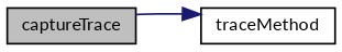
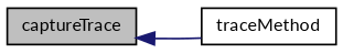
  digraph {
    rankdir=LR
    fontname=Lato
    node [color=black fontname=Lato fontsize=10 shape=record style=filled]
    n1 [fillcolor=grey75 fontcolor=black height=0.2 label=captureTrace width=0.4]
    n2 [fillcolor=white height=0.2 label=traceMethod width=0.4]
-   n2 -> n1 [color=midnightblue dir=back fontname=Lato fontsize=10 labelfontname=Helvetica labelfontsize=10 style=solid]
+   n1 -> n2 [color=midnightblue dir=back fontname=Lato fontsize=10 labelfontname=Helvetica labelfontsize=10 style=solid]
  }
